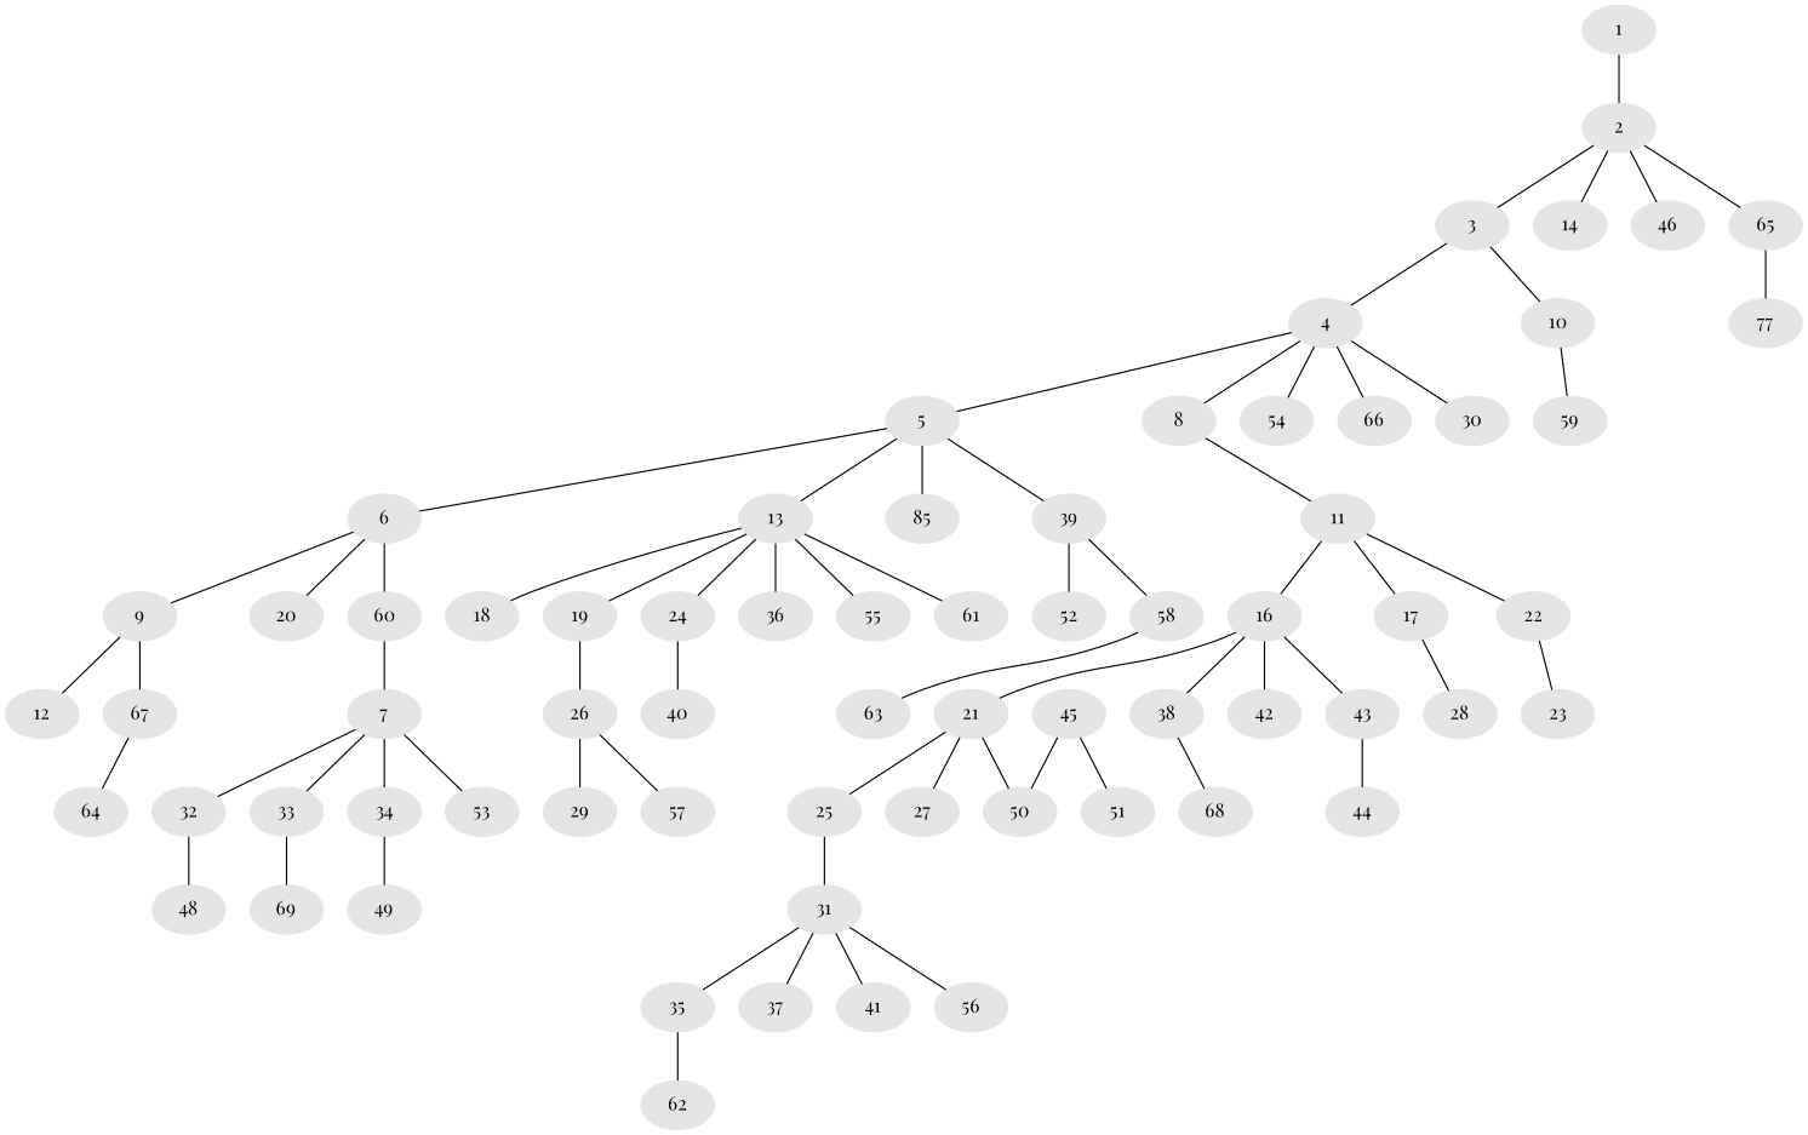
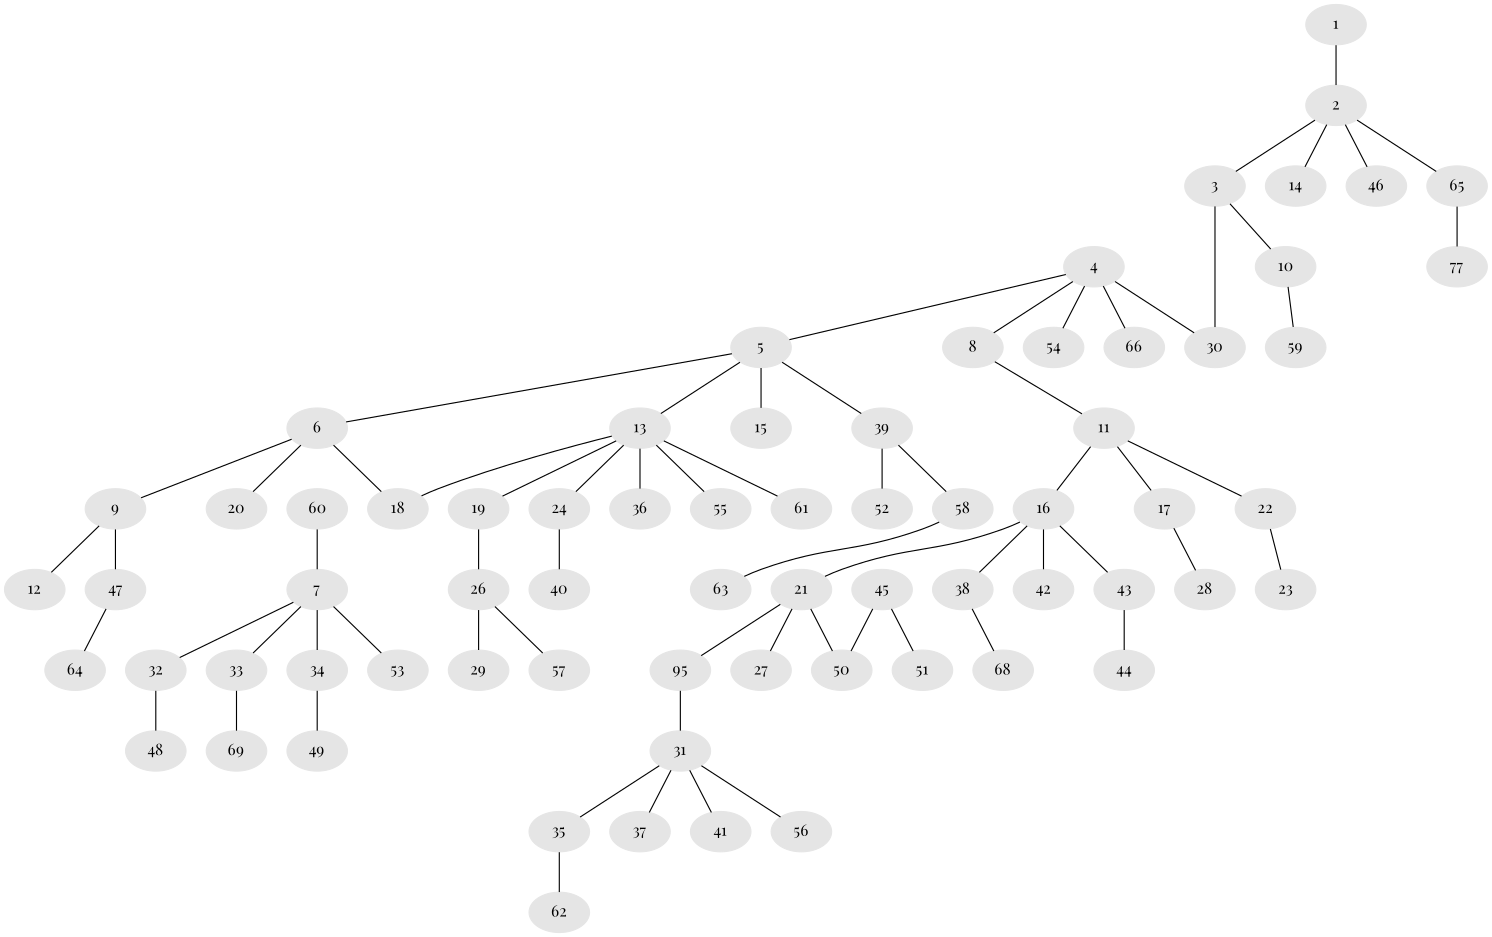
  graph {
    fontname="Playfair Display"
    node [color=gray90 fontname="Playfair Display" style=filled]
    edge [fontname="Playfair Display"]
    1
    2
    3
    14
    46
    65
    4
    10
    n9 [label=77]
    5
    8
    30
    54
    66
    59
    6
    13
-   15 [label=85]
+   15
    39
    11
    9
    20
    60
    18
    19
    24
    36
    55
    61
    52
    58
    7
    32
    33
    34
    53
    12
-   47 [label=67]
+   47
    48
    69
    49
    16
    17
    22
    64
    21
    38
    42
    43
    28
    23
    26
    40
-   25
+   25 [label=95]
    27
    50
    68
    44
    29
    57
    31
    45
    51
    35
    37
    41
    56
    62
    63
    1 -- 2
    2 -- 3
    2 -- 14
    2 -- 46
    2 -- 65
-   3 -- 4
+   3 -- 30
    3 -- 10
    65 -- n9
    4 -- 5
    4 -- 8
    4 -- 30
    4 -- 54
    4 -- 66
    10 -- 59
    5 -- 6
    5 -- 13
    5 -- 15
    5 -- 39
    8 -- 11
    6 -- 9
    6 -- 20
-   6 -- 60
+   6 -- 18
    13 -- 18
    13 -- 19
    13 -- 24
    13 -- 36
    13 -- 55
    13 -- 61
    39 -- 52
    39 -- 58
    11 -- 16
    11 -- 17
    11 -- 22
    9 -- 12
    9 -- 47
    60 -- 7
    19 -- 26
    24 -- 40
    58 -- 63
    7 -- 32
    7 -- 33
    7 -- 34
    7 -- 53
    32 -- 48
    33 -- 69
    34 -- 49
    47 -- 64
    16 -- 21
    16 -- 38
    16 -- 42
    16 -- 43
    17 -- 28
    22 -- 23
    21 -- 25
    21 -- 27
    21 -- 50
    38 -- 68
    43 -- 44
    26 -- 29
    26 -- 57
    25 -- 31
    31 -- 35
    31 -- 37
    31 -- 41
    31 -- 56
    45 -- 50
    45 -- 51
    35 -- 62
  }
